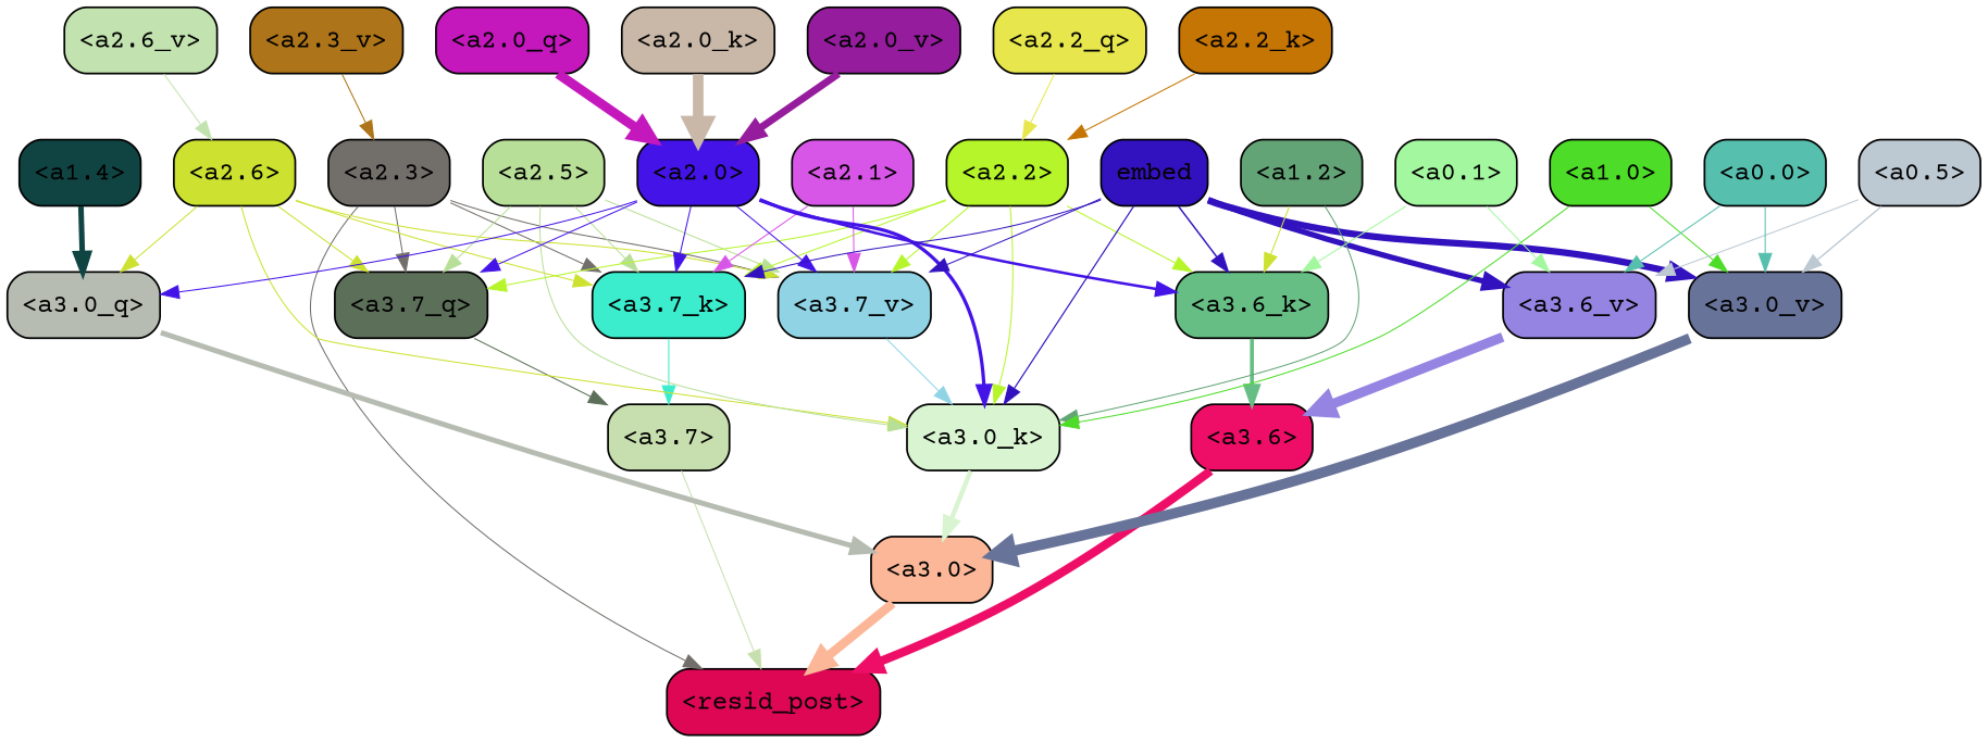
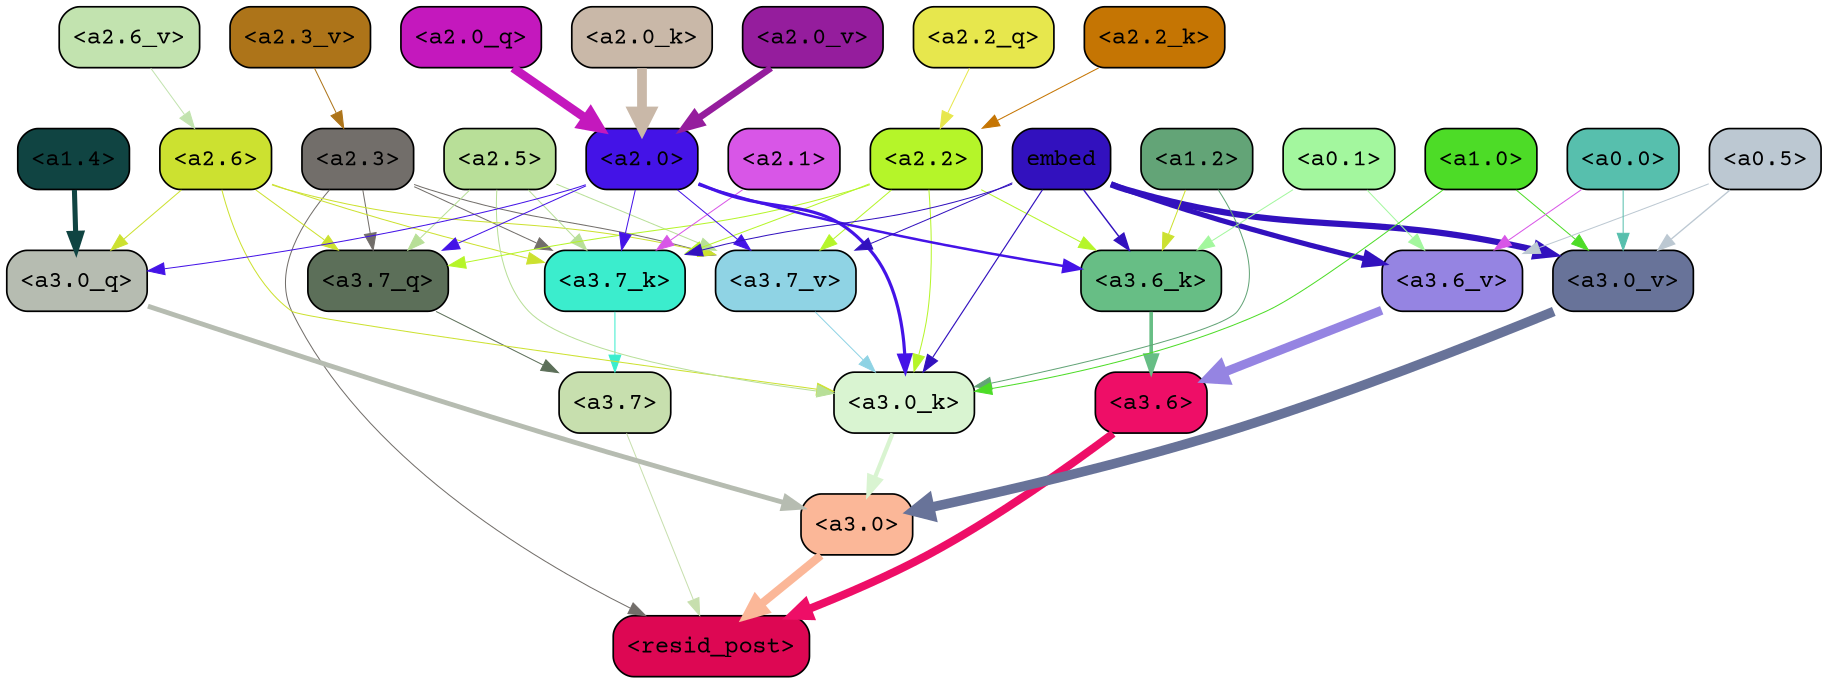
  strict digraph {
    fontname="Courier Prime"
    splines=true
    node [color=black fontname="Courier Prime" shape=box style="filled, rounded"]
    edge [color="#cce130" fontname="Courier Prime" penwidth=0.6]
    "<a3.7>" [fillcolor="#c7dfae"]
    "<resid_post>" [fillcolor="#dd0753"]
    "<a3.6>" [fillcolor="#ee0e67"]
    "<a3.0>" [fillcolor="#fbb798"]
    "<a2.3>" [fillcolor="#726e6a"]
    "<a3.7_q>" [fillcolor="#5c6f59"]
    "<a3.7_k>" [fillcolor="#3bedcd"]
    "<a3.7_v>" [fillcolor="#8fd3e4"]
    "<a3.0_k>" [fillcolor="#d9f4d1"]
    "<a3.0_q>" [fillcolor="#b6bcb1"]
    "<a3.6_k>" [fillcolor="#67be85"]
    "<a3.6_v>" [fillcolor="#9584e2"]
    "<a3.0_v>" [fillcolor="#687399"]
    "<a2.6>" [fillcolor="#cce130"]
    "<a2.5>" [fillcolor="#b8df98"]
    "<a2.2>" [fillcolor="#b5f529"]
    "<a2.1>" [fillcolor="#d856e7"]
    "<a2.0>" [fillcolor="#4413e7"]
    "<a1.4>" [fillcolor="#104442"]
    embed [fillcolor="#3211be"]
    "<a1.2>" [fillcolor="#63a477"]
    "<a0.1>" [fillcolor="#a3f79e"]
    "<a1.0>" [fillcolor="#4ddc27"]
    "<a0.5>" [fillcolor="#bcc8d2"]
    "<a0.0>" [fillcolor="#57bfad"]
    "<a2.2_q>" [fillcolor="#e7e74d"]
    "<a2.0_q>" [fillcolor="#c418bd"]
    "<a2.2_k>" [fillcolor="#c57503"]
    "<a2.0_k>" [fillcolor="#c9b8a8"]
    "<a2.6_v>" [fillcolor="#c2e3af"]
    "<a2.3_v>" [fillcolor="#ad7419"]
    "<a2.0_v>" [fillcolor="#951d9d"]
    "<a3.7>" -> "<resid_post>" [color="#c7dfae"]
    "<a3.6>" -> "<resid_post>" [color="#ee0e67" penwidth=4.7534414529800415]
    "<a3.0>" -> "<resid_post>" [color="#fbb798" penwidth=4.898576855659485]
    "<a2.3>" -> "<resid_post>" [color="#726e6a"]
    "<a2.3>" -> "<a3.7_q>" [color="#726e6a"]
    "<a2.3>" -> "<a3.7_k>" [color="#726e6a"]
    "<a2.3>" -> "<a3.7_v>" [color="#726e6a"]
    "<a3.7_q>" -> "<a3.7>" [color="#5c6f59"]
    "<a3.7_k>" -> "<a3.7>" [color="#3bedcd"]
    "<a3.7_v>" -> "<a3.0_k>" [color="#8fd3e4"]
    "<a3.0_k>" -> "<a3.0>" [color="#d9f4d1" penwidth=2.520303964614868]
    "<a3.0_q>" -> "<a3.0>" [color="#b6bcb1" penwidth=2.870753765106201]
    "<a3.6_k>" -> "<a3.6>" [color="#67be85" penwidth=2.13908451795578]
    "<a3.6_v>" -> "<a3.6>" [color="#9584e2" penwidth=5.297133803367615]
    "<a3.0_v>" -> "<a3.0>" [color="#687399" penwidth=5.680712580680847]
    "<a2.6>" -> "<a3.7_q>"
    "<a2.6>" -> "<a3.7_k>"
    "<a2.6>" -> "<a3.7_v>"
    "<a2.6>" -> "<a3.0_k>"
    "<a2.6>" -> "<a3.0_q>"
    "<a2.5>" -> "<a3.7_q>" [color="#b8df98"]
    "<a2.5>" -> "<a3.7_k>" [color="#b8df98"]
    "<a2.5>" -> "<a3.7_v>" [color="#b8df98"]
    "<a2.5>" -> "<a3.0_k>" [color="#b8df98"]
    "<a2.2>" -> "<a3.7_q>" [color="#b5f529"]
    "<a2.2>" -> "<a3.7_k>" [color="#b5f529"]
    "<a2.2>" -> "<a3.7_v>" [color="#b5f529"]
    "<a2.2>" -> "<a3.0_k>" [color="#b5f529"]
    "<a2.2>" -> "<a3.6_k>" [color="#b5f529"]
    "<a2.1>" -> "<a3.7_k>" [color="#d856e7"]
-   "<a2.1>" -> "<a3.7_v>" [color="#d856e7"]
    "<a2.0>" -> "<a3.7_q>" [color="#4413e7"]
    "<a2.0>" -> "<a3.7_k>" [color="#4413e7"]
    "<a2.0>" -> "<a3.7_v>" [color="#4413e7"]
    "<a2.0>" -> "<a3.0_k>" [color="#4413e7" penwidth=1.8858084231615067]
    "<a2.0>" -> "<a3.0_q>" [color="#4413e7"]
    "<a2.0>" -> "<a3.6_k>" [color="#4413e7" penwidth=1.4784413101151586]
    "<a1.4>" -> "<a3.0_q>" [color="#104442" penwidth=3.0018038749694824]
    embed -> "<a3.7_k>" [color="#3211be"]
    embed -> "<a3.7_v>" [color="#3211be"]
    embed -> "<a3.0_k>" [color="#3211be" penwidth=0.691851794719696]
    embed -> "<a3.6_k>" [color="#3211be" penwidth=0.8552796393632889]
    embed -> "<a3.6_v>" [color="#3211be" penwidth=3.067279100418091]
    embed -> "<a3.0_v>" [color="#3211be" penwidth=3.6927278637886047]
    "<a1.2>" -> "<a3.0_k>" [color="#63a477"]
    "<a1.2>" -> "<a3.6_k>"
    "<a0.1>" -> "<a3.6_k>" [color="#a3f79e"]
    "<a0.1>" -> "<a3.6_v>" [color="#a3f79e"]
    "<a1.0>" -> "<a3.0_k>" [color="#4ddc27"]
    "<a1.0>" -> "<a3.0_v>" [color="#4ddc27"]
    "<a0.5>" -> "<a3.6_v>" [color="#bcc8d2"]
    "<a0.5>" -> "<a3.0_v>" [color="#bcc8d2" penwidth=0.8028683364391327]
-   "<a0.0>" -> "<a3.6_v>" [color="#57bfad"]
+   "<a0.0>" -> "<a3.6_v>" [color="#d856e7"]
    "<a0.0>" -> "<a3.0_v>" [color="#57bfad"]
    "<a2.2_q>" -> "<a2.2>" [color="#e7e74d"]
    "<a2.0_q>" -> "<a2.0>" [color="#c418bd" penwidth=5.1847569942474365]
    "<a2.2_k>" -> "<a2.2>" [color="#c57503" penwidth=0.6149471998214722]
    "<a2.0_k>" -> "<a2.0>" [color="#c9b8a8" penwidth=5.773491740226746]
    "<a2.6_v>" -> "<a2.6>" [color="#c2e3af"]
    "<a2.3_v>" -> "<a2.3>" [color="#ad7419"]
    "<a2.0_v>" -> "<a2.0>" [color="#951d9d" penwidth=3.9731863737106323]
  }
